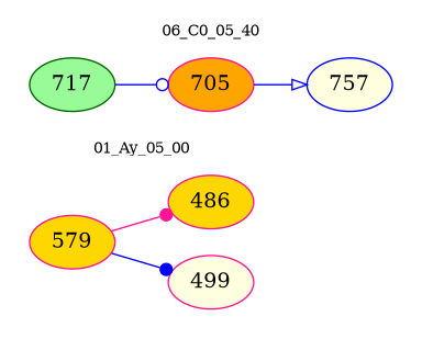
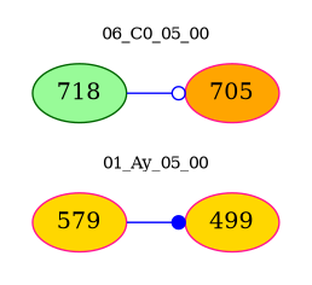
  digraph {
    rankdir=LR
    node [color=deeppink fillcolor=gold style=filled]
    edge [arrowhead=dot color=blue]
    n1 [label=579]
-   n2 [fillcolor=lightyellow label=499]
-   n3 [label=486]
+   n2 [label=499]
    n4 [fillcolor=orange label=705]
-   n5 [color=darkgreen fillcolor=palegreen label=717]
-   n6 [color=blue fillcolor=lightyellow label=757]
+   n5 [color=darkgreen fillcolor=palegreen label=718]
    subgraph cluster_1 {
      color=white
      fontsize=10
      label="01_Ay_05_00"
      n1
      n2
-     n3
    }
    subgraph cluster_2 {
      color=white
      fontsize=10
-     label="06_C0_05_40"
+     label="06_C0_05_00"
      n4
      n5
-     n6
    }
    n1 -> n2
-   n1 -> n3 [color=deeppink]
-   n4 -> n6 [arrowhead=onormal]
    n5 -> n4 [arrowhead=odot]
  }
